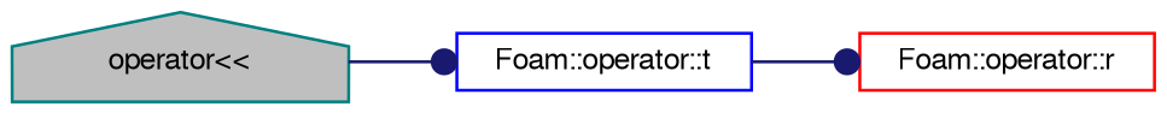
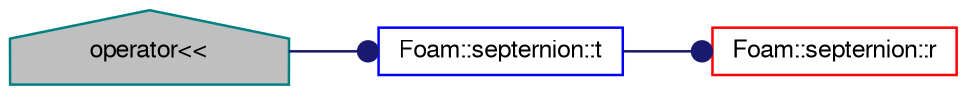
  digraph {
    rankdir=LR
    node [fontname=FreeSans fontsize=10 shape=box]
    edge [arrowhead=dot color=midnightblue fontname=FreeSans fontsize=10 labelfontname=FreeSans labelfontsize=10 style=solid]
    n1 [color=teal fillcolor=grey75 fontcolor=black height=0.2 label="operator\<\<" shape=house style=filled width=0.4]
-   n2 [color=blue height=0.2 label="Foam::operator::t" width=0.4]
-   n3 [color=red height=0.2 label="Foam::operator::r" width=0.4]
+   n2 [color=blue height=0.2 label="Foam::septernion::t" width=0.4]
+   n3 [color=red height=0.2 label="Foam::septernion::r" width=0.4]
    n1 -> n2
    n2 -> n3
  }
